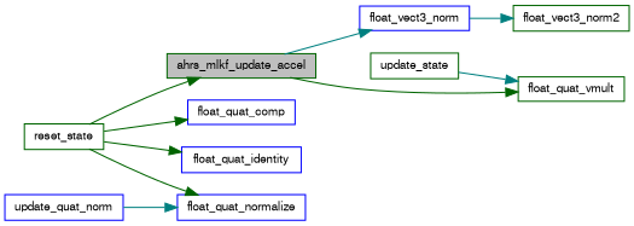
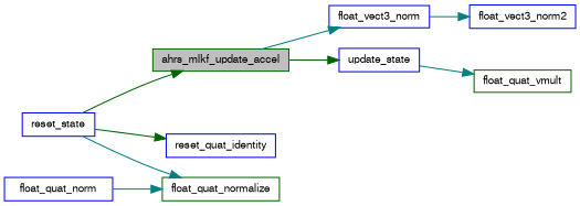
  digraph {
    rankdir=LR
    node [color=blue fillcolor=white fontname=FreeSans fontsize=10 shape=record style=filled]
    edge [color=darkgreen fontname=FreeSans fontsize=10 labelfontname=FreeSans labelfontsize=10 style=solid]
    n1 [color=darkgreen fillcolor=grey75 fontcolor=black height=0.2 label=ahrs_mlkf_update_accel width=0.4]
    n2 [height=0.2 label=float_vect3_norm width=0.4]
-   n3 [color=darkgreen height=0.2 label=update_state width=0.4]
-   n4 [color=darkgreen height=0.2 label=float_vect3_norm2 width=0.4]
-   n5 [color=darkgreen height=0.2 label=reset_state width=0.4]
-   n6 [height=0.2 label=float_quat_comp width=0.4]
-   n7 [height=0.2 label=float_quat_identity width=0.4]
-   n8 [height=0.2 label=float_quat_normalize width=0.4]
+   n3 [height=0.2 label=update_state width=0.4]
+   n4 [height=0.2 label=float_vect3_norm2 width=0.4]
+   n5 [height=0.2 label=reset_state width=0.4]
+   n7 [height=0.2 label=reset_quat_identity width=0.4]
+   n8 [color=darkgreen height=0.2 label=float_quat_normalize width=0.4]
    n9 [color=darkgreen height=0.2 label=float_quat_vmult width=0.4]
-   n10 [height=0.2 label=update_quat_norm width=0.4]
+   n10 [height=0.2 label=float_quat_norm width=0.4]
    n1 -> n2 [color=teal]
-   n1 -> n9
+   n1 -> n3
    n2 -> n4 [color=teal]
    n3 -> n9 [color=teal]
    n5 -> n1
-   n5 -> n6
    n5 -> n7
-   n5 -> n8
+   n5 -> n8 [color=teal]
    n10 -> n8 [color=teal]
  }
